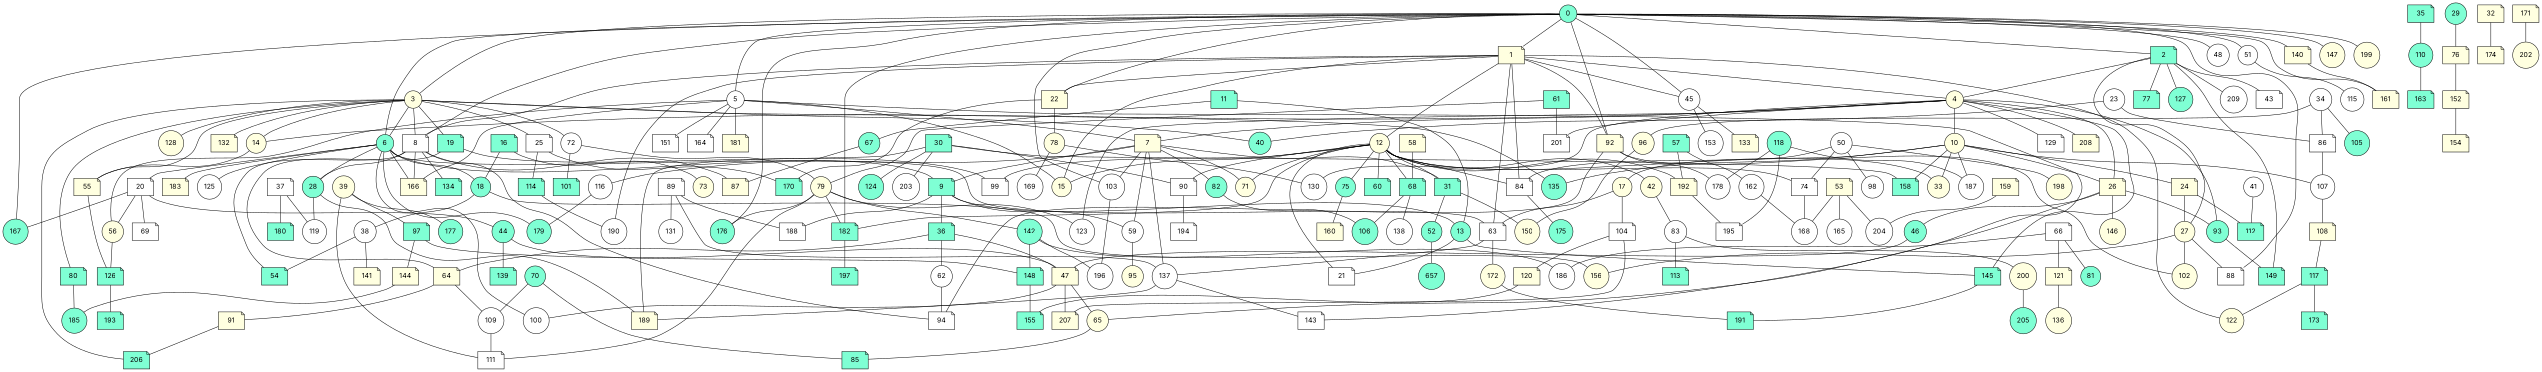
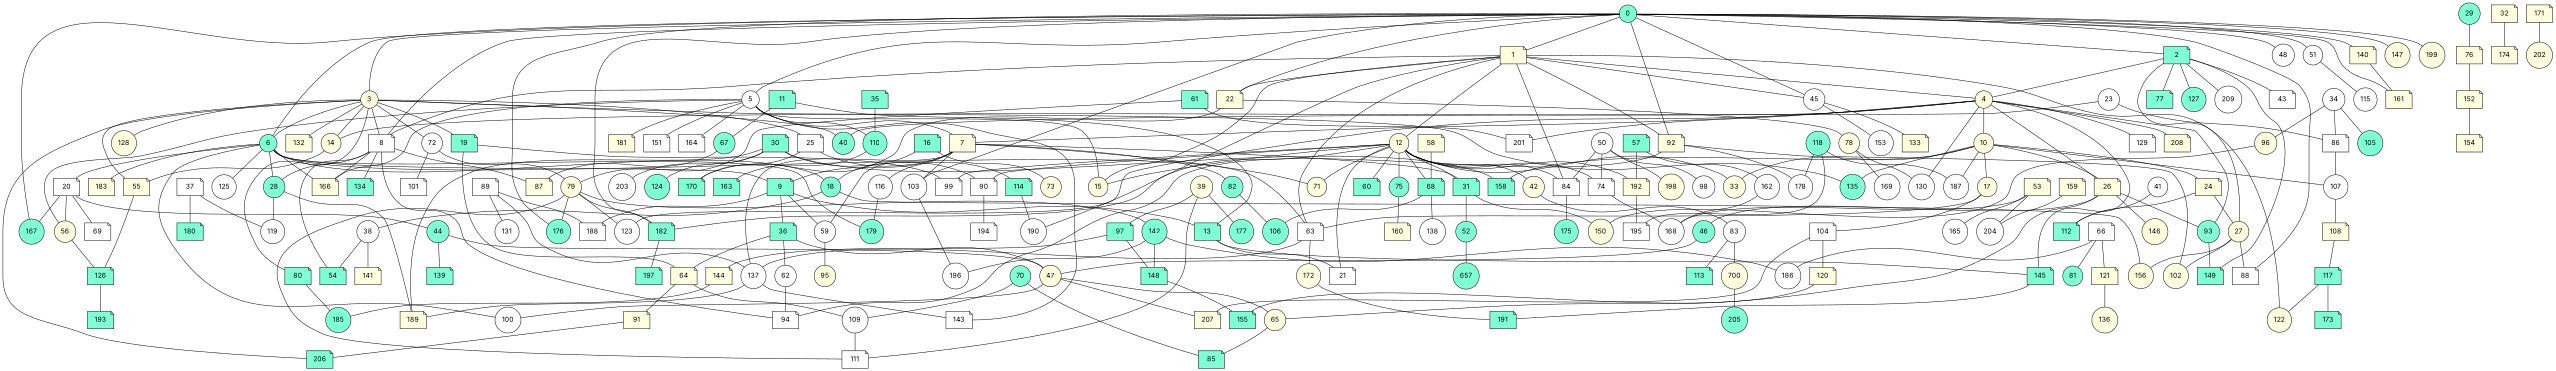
  graph {
    fontname=Inter
    node [fillcolor=aquamarine fontname=Inter shape=note style=filled]
    edge [fontname=Inter]
    0 [shape=circle]
    1 [fillcolor=lightyellow]
    2
    3 [fillcolor=lightyellow shape=circle]
    5 [fillcolor=white shape=circle]
    6 [shape=circle]
    8 [fillcolor=white]
    22 [fillcolor=lightyellow]
    45 [fillcolor=white shape=circle]
    48 [fillcolor=white shape=circle]
    51 [fillcolor=white shape=circle]
    88 [fillcolor=white]
    92 [fillcolor=lightyellow]
    103 [fillcolor=white shape=circle]
    140 [fillcolor=lightyellow]
    147 [fillcolor=lightyellow shape=circle]
    161 [fillcolor=lightyellow]
    167 [shape=circle]
    176 [shape=circle]
    182
    199 [fillcolor=lightyellow shape=circle]
    4 [fillcolor=lightyellow shape=circle]
    12 [fillcolor=lightyellow shape=circle]
    15 [fillcolor=lightyellow shape=circle]
    63 [fillcolor=white]
    84 [fillcolor=white]
    122 [fillcolor=lightyellow shape=circle]
    190 [fillcolor=white shape=circle]
    27 [fillcolor=lightyellow shape=circle]
    43 [fillcolor=white]
    77
    127 [shape=circle]
    149
    209 [fillcolor=white shape=circle]
    14 [fillcolor=lightyellow shape=circle]
    19
    25 [fillcolor=white]
    40 [shape=circle]
    55 [fillcolor=lightyellow]
    72 [fillcolor=white shape=circle]
    80
    128 [fillcolor=lightyellow shape=circle]
    132 [fillcolor=lightyellow]
    135 [shape=circle]
    206
    7 [fillcolor=lightyellow]
    56 [fillcolor=lightyellow shape=circle]
    110 [shape=circle]
    143 [fillcolor=white]
    151 [fillcolor=white]
    164 [fillcolor=white]
    166 [fillcolor=lightyellow]
    181 [fillcolor=lightyellow]
    9
    18 [shape=circle]
    20 [fillcolor=white]
    28 [shape=circle]
    100 [fillcolor=white shape=circle]
    125 [fillcolor=white shape=circle]
    179 [shape=circle]
    183 [fillcolor=lightyellow]
    54
    87 [fillcolor=lightyellow]
    94 [fillcolor=white]
    134
    11
-   13 [shape=circle]
+   13
    67 [shape=circle]
    78 [fillcolor=lightyellow shape=circle]
    170
    133 [fillcolor=lightyellow]
    153 [fillcolor=white shape=circle]
    115 [fillcolor=white shape=circle]
    102 [fillcolor=lightyellow shape=circle]
    178 [fillcolor=white shape=circle]
    196 [fillcolor=white shape=circle]
    197
    10 [fillcolor=lightyellow shape=circle]
    26 [fillcolor=lightyellow]
    93 [shape=circle]
    123 [fillcolor=white shape=circle]
    129 [fillcolor=white]
    130 [fillcolor=white shape=circle]
    145
    201 [fillcolor=white]
    208 [fillcolor=lightyellow]
    31
    71 [fillcolor=lightyellow shape=circle]
    33 [fillcolor=lightyellow shape=circle]
    21 [fillcolor=white]
    42 [fillcolor=lightyellow shape=circle]
    60
    68
    74 [fillcolor=white]
    75 [shape=circle]
    90 [fillcolor=white]
    99 [fillcolor=white]
    192 [fillcolor=lightyellow]
    137 [fillcolor=white shape=circle]
    172 [fillcolor=lightyellow shape=circle]
    175 [shape=circle]
    156 [fillcolor=lightyellow shape=circle]
    64 [fillcolor=lightyellow]
    114
    126
    79 [fillcolor=lightyellow shape=circle]
-   101
+   101 [fillcolor=white]
    185 [shape=circle]
    59 [fillcolor=white shape=circle]
    82 [shape=circle]
    116 [fillcolor=white shape=circle]
    17 [fillcolor=lightyellow shape=circle]
    24 [fillcolor=lightyellow]
    107 [fillcolor=white shape=circle]
    158
    187 [fillcolor=white shape=circle]
    46 [shape=circle]
    65 [fillcolor=lightyellow shape=circle]
    146 [fillcolor=lightyellow shape=circle]
    191
    163
    36
    188 [fillcolor=white]
    38 [fillcolor=white shape=circle]
    44 [shape=circle]
    69 [fillcolor=white]
    119 [fillcolor=white shape=circle]
    189 [fillcolor=lightyellow]
    52 [shape=circle]
    150 [fillcolor=lightyellow shape=circle]
    95 [fillcolor=lightyellow shape=circle]
    106 [shape=circle]
-   47 [fillcolor=lightyellow]
+   47 [fillcolor=lightyellow shape=circle]
    62 [fillcolor=white shape=circle]
    104 [fillcolor=white]
    112
    108 [fillcolor=lightyellow]
    83 [fillcolor=white shape=circle]
    138 [fillcolor=white shape=circle]
    168 [fillcolor=white shape=circle]
    160 [fillcolor=lightyellow]
    194 [fillcolor=white]
    195 [fillcolor=white]
    16
    73 [fillcolor=lightyellow shape=circle]
    207 [fillcolor=lightyellow]
    120 [fillcolor=lightyellow]
    141 [fillcolor=lightyellow]
    91 [fillcolor=lightyellow]
    109 [fillcolor=white shape=circle]
    139
    169 [fillcolor=white shape=circle]
    23 [fillcolor=white shape=circle]
    86 [fillcolor=white]
    85
    29 [shape=circle]
    76 [fillcolor=lightyellow]
    152 [fillcolor=lightyellow]
    30
    124 [shape=circle]
    203 [fillcolor=white shape=circle]
    n162 [label=657 shape=circle]
    32 [fillcolor=lightyellow]
    174 [fillcolor=lightyellow]
    34 [fillcolor=white shape=circle]
    96 [fillcolor=lightyellow shape=circle]
    105 [shape=circle]
    35
    37 [fillcolor=white]
    180
    39 [fillcolor=lightyellow shape=circle]
    97
    111 [fillcolor=white]
    177 [shape=circle]
    144 [fillcolor=lightyellow]
    148
    41 [fillcolor=white shape=circle]
    113
-   200 [fillcolor=lightyellow shape=circle]
+   200 [fillcolor=lightyellow shape=circle label=700]
    50 [fillcolor=white shape=circle]
    98 [fillcolor=white shape=circle]
    198 [fillcolor=lightyellow shape=circle]
    53 [fillcolor=lightyellow]
    165 [fillcolor=white shape=circle]
    204 [fillcolor=white shape=circle]
    193
    57
    162 [fillcolor=white shape=circle]
    58 [fillcolor=lightyellow]
    61
    142 [shape=circle]
    66 [fillcolor=white]
    81 [shape=circle]
    121 [fillcolor=lightyellow]
    186 [fillcolor=white shape=circle]
    136 [fillcolor=lightyellow shape=circle]
    70 [shape=circle]
    154 [fillcolor=lightyellow]
    205 [shape=circle]
    89 [fillcolor=white]
    131 [fillcolor=white shape=circle]
    155
    117
    173
    118 [shape=circle]
    171 [fillcolor=lightyellow]
    202 [fillcolor=lightyellow shape=circle]
    159 [fillcolor=lightyellow]
    0 -- 1
    0 -- 2
    0 -- 3
    0 -- 5
    0 -- 6
    0 -- 8
    0 -- 22
    0 -- 45
    0 -- 48
    0 -- 51
    0 -- 88
    0 -- 92
    0 -- 103
    0 -- 140
    0 -- 147
    0 -- 161
    0 -- 167
    0 -- 176
    0 -- 182
    0 -- 199
    1 -- 8
    1 -- 22
    1 -- 45
    1 -- 92
    1 -- 4
    1 -- 12
    1 -- 15
    1 -- 63
    1 -- 84
    1 -- 122
    1 -- 190
    2 -- 4
    2 -- 27
    2 -- 43
    2 -- 77
    2 -- 127
    2 -- 149
    2 -- 209
    3 -- 6
    3 -- 8
    3 -- 14
    3 -- 19
    3 -- 25
    3 -- 40
    3 -- 55
    3 -- 72
    3 -- 80
    3 -- 128
    3 -- 132
    3 -- 135
    3 -- 206
    5 -- 15
    5 -- 7
    5 -- 56
+   5 -- 110
    5 -- 143
    5 -- 151
    5 -- 164
    5 -- 166
    5 -- 181
    6 -- 63
    6 -- 166
    6 -- 9
    6 -- 18
    6 -- 20
    6 -- 28
    6 -- 100
    6 -- 125
    6 -- 179
    6 -- 183
    8 -- 166
    8 -- 28
    8 -- 54
    8 -- 87
    8 -- 94
    8 -- 134
    22 -- 78
    22 -- 170
    45 -- 133
    45 -- 153
    51 -- 115
    92 -- 94
    92 -- 102
    92 -- 178
    103 -- 196
    140 -- 161
    182 -- 197
    4 -- 14
    4 -- 7
    4 -- 10
    4 -- 26
    4 -- 93
    4 -- 123
    4 -- 129
    4 -- 130
    4 -- 145
    4 -- 201
    4 -- 208
    12 -- 182
    12 -- 15
    12 -- 84
    12 -- 31
    12 -- 71
    12 -- 33
    12 -- 21
    12 -- 42
    12 -- 60
    12 -- 68
    12 -- 74
    12 -- 75
    12 -- 90
    12 -- 99
    12 -- 192
    63 -- 137
    63 -- 172
    84 -- 175
    27 -- 88
    27 -- 102
    27 -- 156
    14 -- 55
    19 -- 99
    19 -- 64
    25 -- 170
    25 -- 114
    55 -- 126
    72 -- 79
    72 -- 101
    80 -- 185
    7 -- 103
    7 -- 9
    7 -- 31
    7 -- 71
    7 -- 137
    7 -- 59
    7 -- 82
    7 -- 116
    56 -- 126
    110 -- 163
    9 -- 13
    9 -- 59
    9 -- 36
    9 -- 188
    18 -- 156
    18 -- 38
    20 -- 167
    20 -- 56
    20 -- 44
    20 -- 69
    28 -- 119
    28 -- 189
    11 -- 13
    11 -- 67
    13 -- 145
    13 -- 21
    67 -- 87
    78 -- 130
    78 -- 169
    10 -- 135
    10 -- 26
    10 -- 33
    10 -- 17
    10 -- 24
    10 -- 107
    10 -- 158
    10 -- 187
    26 -- 93
    26 -- 46
    26 -- 65
    26 -- 146
    93 -- 149
    145 -- 191
    31 -- 52
    31 -- 150
    42 -- 83
    68 -- 106
    68 -- 138
    74 -- 168
    75 -- 160
    90 -- 194
    192 -- 195
    137 -- 143
    137 -- 189
    172 -- 191
    64 -- 91
    64 -- 109
    114 -- 190
    126 -- 193
    79 -- 176
    79 -- 182
    79 -- 123
    79 -- 111
    79 -- 142
    59 -- 95
    82 -- 106
    116 -- 179
    17 -- 63
    17 -- 104
    24 -- 27
    24 -- 112
    107 -- 108
    46 -- 47
    65 -- 85
    36 -- 64
    36 -- 47
    36 -- 62
    38 -- 54
    38 -- 141
    44 -- 47
    44 -- 139
    52 -- n162
    47 -- 100
    47 -- 65
    47 -- 207
    62 -- 94
    104 -- 207
    104 -- 120
    108 -- 117
    83 -- 113
    83 -- 200
    16 -- 18
    16 -- 73
    120 -- 155
    91 -- 206
    109 -- 111
    23 -- 40
    23 -- 86
    86 -- 107
    29 -- 76
    76 -- 152
    152 -- 154
    30 -- 90
    30 -- 158
    30 -- 189
    30 -- 124
    30 -- 203
    32 -- 174
    34 -- 86
    34 -- 96
    34 -- 105
    96 -- 150
    35 -- 110
    37 -- 119
    37 -- 180
    39 -- 97
    39 -- 111
    39 -- 177
    97 -- 144
    97 -- 148
    144 -- 185
    148 -- 155
    41 -- 112
    200 -- 205
    50 -- 84
    50 -- 74
    50 -- 98
    50 -- 198
    53 -- 168
    53 -- 165
    53 -- 204
    57 -- 192
    57 -- 162
    162 -- 168
    58 -- 68
    61 -- 201
    61 -- 79
    142 -- 196
    142 -- 148
    142 -- 186
    66 -- 81
    66 -- 121
    66 -- 186
    121 -- 136
    70 -- 109
    70 -- 85
    89 -- 137
    89 -- 188
    89 -- 131
    117 -- 122
    117 -- 173
    118 -- 178
    118 -- 187
    118 -- 195
    171 -- 202
    159 -- 204
  }
